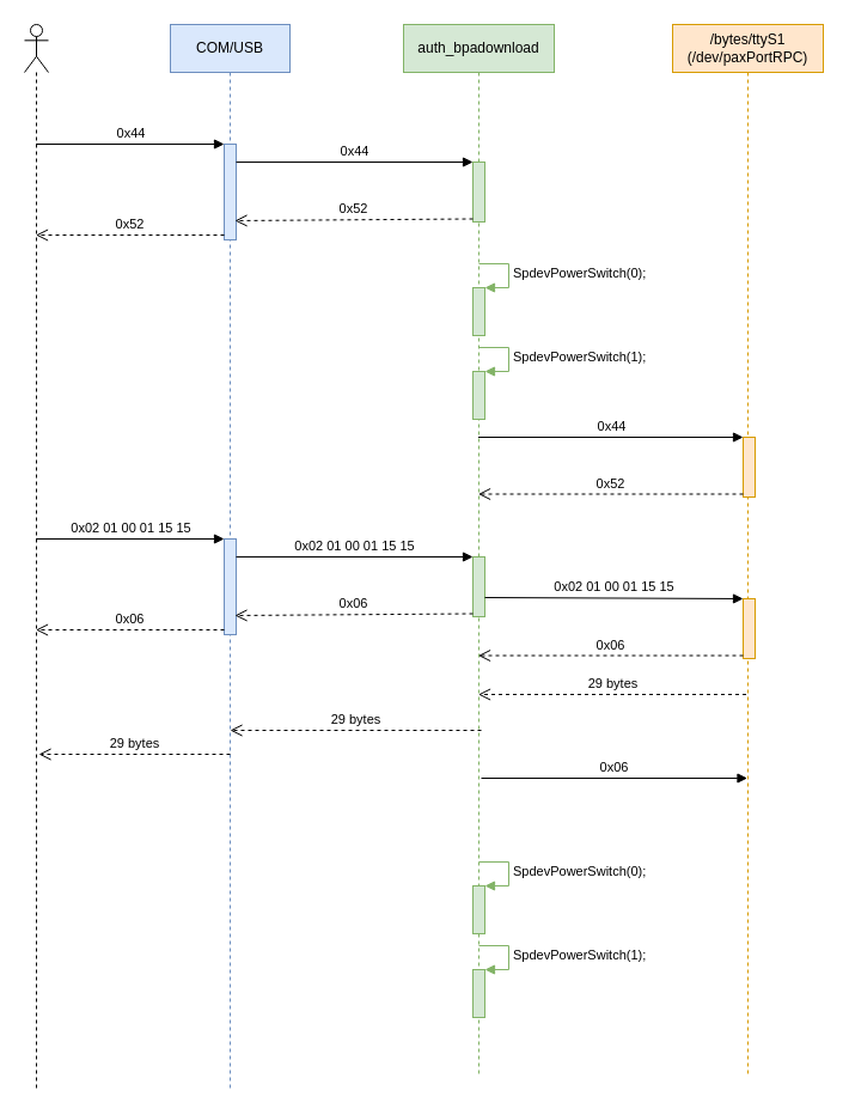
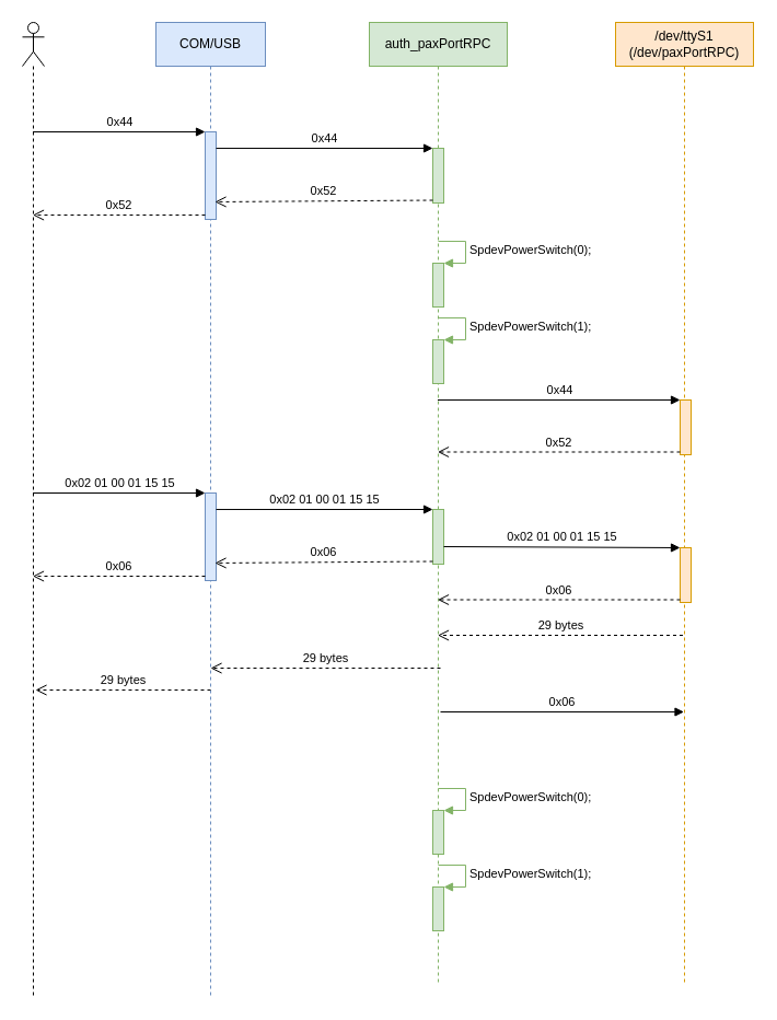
  <mxCell id="0" />
  <mxCell id="1" parent="0" />
  <mxCell id="2" value="" style="shape=umlLifeline;participant=umlActor;perimeter=lifelinePerimeter;whiteSpace=wrap;html=1;container=1;collapsible=0;recursiveResize=0;verticalAlign=top;spacingTop=36;outlineConnect=0;" parent="1" vertex="1"><mxGeometry x="20" y="20" width="20" height="890" as="geometry" /></mxCell>
  <mxCell id="3" value="COM/USB" style="shape=umlLifeline;perimeter=lifelinePerimeter;whiteSpace=wrap;html=1;container=1;collapsible=0;recursiveResize=0;outlineConnect=0;fillColor=#dae8fc;strokeColor=#6c8ebf;" parent="1" vertex="1"><mxGeometry x="142" y="20" width="100" height="890" as="geometry" /></mxCell>
  <mxCell id="4" value="" style="html=1;points=[];perimeter=orthogonalPerimeter;fillColor=#dae8fc;strokeColor=#6c8ebf;" parent="3" vertex="1"><mxGeometry x="45" y="100" width="10" height="80" as="geometry" /></mxCell>
- <mxCell id="5" value="auth_bpadownload" style="shape=umlLifeline;perimeter=lifelinePerimeter;whiteSpace=wrap;html=1;container=1;collapsible=0;recursiveResize=0;outlineConnect=0;fillColor=#d5e8d4;strokeColor=#82b366;" parent="1" vertex="1"><mxGeometry x="337" y="20" width="126" height="880" as="geometry" /></mxCell>
+ <mxCell id="5" value="auth_paxPortRPC" style="shape=umlLifeline;perimeter=lifelinePerimeter;whiteSpace=wrap;html=1;container=1;collapsible=0;recursiveResize=0;outlineConnect=0;fillColor=#d5e8d4;strokeColor=#82b366;" parent="1" vertex="1"><mxGeometry x="337" y="20" width="126" height="880" as="geometry" /></mxCell>
  <mxCell id="6" value="" style="html=1;points=[];perimeter=orthogonalPerimeter;fillColor=#d5e8d4;strokeColor=#82b366;" parent="5" vertex="1"><mxGeometry x="58" y="115" width="10" height="50" as="geometry" /></mxCell>
  <mxCell id="7" value="" style="html=1;points=[];perimeter=orthogonalPerimeter;fillColor=#d5e8d4;strokeColor=#82b366;" parent="5" vertex="1"><mxGeometry x="58" y="220" width="10" height="40" as="geometry" /></mxCell>
  <mxCell id="8" value="SpdevPowerSwitch(0);" style="edgeStyle=orthogonalEdgeStyle;html=1;align=left;spacingLeft=2;endArrow=block;rounded=0;entryX=1;entryY=0;fillColor=#d5e8d4;strokeColor=#82b366;" parent="5" target="7" edge="1"><mxGeometry relative="1" as="geometry"><mxPoint x="63" y="200" as="sourcePoint" /><Array as="points"><mxPoint x="88" y="200" /></Array></mxGeometry></mxCell>
  <mxCell id="9" value="" style="html=1;points=[];perimeter=orthogonalPerimeter;fillColor=#d5e8d4;strokeColor=#82b366;" parent="5" vertex="1"><mxGeometry x="58" y="290" width="10" height="40" as="geometry" /></mxCell>
  <mxCell id="10" value="SpdevPowerSwitch(1);" style="edgeStyle=orthogonalEdgeStyle;html=1;align=left;spacingLeft=2;endArrow=block;rounded=0;entryX=1;entryY=0;fillColor=#d5e8d4;strokeColor=#82b366;" parent="5" target="9" edge="1"><mxGeometry relative="1" as="geometry"><mxPoint x="63" y="270" as="sourcePoint" /><Array as="points"><mxPoint x="88" y="270" /></Array></mxGeometry></mxCell>
  <mxCell id="11" value="" style="html=1;points=[];perimeter=orthogonalPerimeter;fillColor=#dae8fc;strokeColor=#6c8ebf;" parent="5" vertex="1"><mxGeometry x="-150" y="430" width="10" height="80" as="geometry" /></mxCell>
  <mxCell id="12" value="" style="html=1;points=[];perimeter=orthogonalPerimeter;fillColor=#d5e8d4;strokeColor=#82b366;" parent="5" vertex="1"><mxGeometry x="58" y="445" width="10" height="50" as="geometry" /></mxCell>
  <mxCell id="13" value="0x02 01 00 01 15 15" style="html=1;verticalAlign=bottom;endArrow=block;entryX=0;entryY=0;exitX=1;exitY=0.188;exitDx=0;exitDy=0;exitPerimeter=0;" parent="5" source="11" target="12" edge="1"><mxGeometry relative="1" as="geometry"><mxPoint x="-34" y="445" as="sourcePoint" /></mxGeometry></mxCell>
  <mxCell id="14" value="0x06" style="html=1;verticalAlign=bottom;endArrow=open;dashed=1;endSize=8;exitX=0;exitY=0.95;entryX=0.9;entryY=0.8;entryDx=0;entryDy=0;entryPerimeter=0;" parent="5" source="12" target="11" edge="1"><mxGeometry relative="1" as="geometry"><mxPoint x="-30" y="494.04" as="targetPoint" /></mxGeometry></mxCell>
  <mxCell id="15" value="" style="html=1;points=[];perimeter=orthogonalPerimeter;fillColor=#d5e8d4;strokeColor=#82b366;" parent="5" vertex="1"><mxGeometry x="58" y="720" width="10" height="40" as="geometry" /></mxCell>
  <mxCell id="16" value="SpdevPowerSwitch(0);" style="edgeStyle=orthogonalEdgeStyle;html=1;align=left;spacingLeft=2;endArrow=block;rounded=0;entryX=1;entryY=0;fillColor=#d5e8d4;strokeColor=#82b366;" parent="5" target="15" edge="1"><mxGeometry relative="1" as="geometry"><mxPoint x="63" y="700" as="sourcePoint" /><Array as="points"><mxPoint x="88" y="700" /></Array></mxGeometry></mxCell>
  <mxCell id="17" value="" style="html=1;points=[];perimeter=orthogonalPerimeter;fillColor=#d5e8d4;strokeColor=#82b366;" parent="5" vertex="1"><mxGeometry x="58" y="790" width="10" height="40" as="geometry" /></mxCell>
  <mxCell id="18" value="SpdevPowerSwitch(1);" style="edgeStyle=orthogonalEdgeStyle;html=1;align=left;spacingLeft=2;endArrow=block;rounded=0;entryX=1;entryY=0;fillColor=#d5e8d4;strokeColor=#82b366;" parent="5" target="17" edge="1"><mxGeometry relative="1" as="geometry"><mxPoint x="63" y="770" as="sourcePoint" /><Array as="points"><mxPoint x="88" y="770" /></Array></mxGeometry></mxCell>
- <mxCell id="19" value="/bytes/ttyS1&lt;br&gt;(/dev/paxPortRPC)" style="shape=umlLifeline;perimeter=lifelinePerimeter;whiteSpace=wrap;html=1;container=1;collapsible=0;recursiveResize=0;outlineConnect=0;fillColor=#ffe6cc;strokeColor=#d79b00;" parent="1" vertex="1"><mxGeometry x="562" y="20" width="126" height="880" as="geometry" /></mxCell>
+ <mxCell id="19" value="/dev/ttyS1&lt;br&gt;(/dev/paxPortRPC)" style="shape=umlLifeline;perimeter=lifelinePerimeter;whiteSpace=wrap;html=1;container=1;collapsible=0;recursiveResize=0;outlineConnect=0;fillColor=#ffe6cc;strokeColor=#d79b00;" parent="1" vertex="1"><mxGeometry x="562" y="20" width="126" height="880" as="geometry" /></mxCell>
  <mxCell id="20" value="" style="html=1;points=[];perimeter=orthogonalPerimeter;fillColor=#ffe6cc;strokeColor=#d79b00;" parent="19" vertex="1"><mxGeometry x="59" y="345" width="10" height="50" as="geometry" /></mxCell>
  <mxCell id="21" value="" style="html=1;points=[];perimeter=orthogonalPerimeter;fillColor=#ffe6cc;strokeColor=#d79b00;" parent="19" vertex="1"><mxGeometry x="59" y="480" width="10" height="50" as="geometry" /></mxCell>
  <mxCell id="22" value="0x44" style="html=1;verticalAlign=bottom;endArrow=block;entryX=0;entryY=0;" parent="1" source="2" target="4" edge="1"><mxGeometry relative="1" as="geometry"><mxPoint x="115" y="120" as="sourcePoint" /></mxGeometry></mxCell>
  <mxCell id="23" value="0x52" style="html=1;verticalAlign=bottom;endArrow=open;dashed=1;endSize=8;exitX=0;exitY=0.95;" parent="1" source="4" target="2" edge="1"><mxGeometry relative="1" as="geometry"><mxPoint x="115" y="196" as="targetPoint" /></mxGeometry></mxCell>
  <mxCell id="24" value="0x44" style="html=1;verticalAlign=bottom;endArrow=block;entryX=0;entryY=0;exitX=1;exitY=0.188;exitDx=0;exitDy=0;exitPerimeter=0;" parent="1" source="4" target="6" edge="1"><mxGeometry relative="1" as="geometry"><mxPoint x="303" y="135" as="sourcePoint" /></mxGeometry></mxCell>
  <mxCell id="25" value="0x52" style="html=1;verticalAlign=bottom;endArrow=open;dashed=1;endSize=8;exitX=0;exitY=0.95;entryX=0.9;entryY=0.8;entryDx=0;entryDy=0;entryPerimeter=0;" parent="1" source="6" target="4" edge="1"><mxGeometry relative="1" as="geometry"><mxPoint x="307" y="184.04" as="targetPoint" /></mxGeometry></mxCell>
  <mxCell id="26" value="0x44" style="html=1;verticalAlign=bottom;endArrow=block;entryX=0;entryY=0;" parent="1" source="5" target="20" edge="1"><mxGeometry relative="1" as="geometry"><mxPoint x="423" y="365.04" as="sourcePoint" /></mxGeometry></mxCell>
  <mxCell id="27" value="0x52" style="html=1;verticalAlign=bottom;endArrow=open;dashed=1;endSize=8;exitX=0;exitY=0.95;" parent="1" source="20" target="5" edge="1"><mxGeometry relative="1" as="geometry"><mxPoint x="422" y="414" as="targetPoint" /></mxGeometry></mxCell>
  <mxCell id="28" value="0x02 01 00 01 15 15" style="html=1;verticalAlign=bottom;endArrow=block;entryX=0;entryY=0;" parent="1" source="2" target="11" edge="1"><mxGeometry relative="1" as="geometry"><mxPoint x="51.324" y="450" as="sourcePoint" /></mxGeometry></mxCell>
  <mxCell id="29" value="0x06" style="html=1;verticalAlign=bottom;endArrow=open;dashed=1;endSize=8;exitX=0;exitY=0.95;" parent="1" source="11" target="2" edge="1"><mxGeometry relative="1" as="geometry"><mxPoint x="51.324" y="526" as="targetPoint" /></mxGeometry></mxCell>
  <mxCell id="30" value="0x02 01 00 01 15 15" style="html=1;verticalAlign=bottom;endArrow=block;entryX=0;entryY=0;exitX=1;exitY=0.68;exitDx=0;exitDy=0;exitPerimeter=0;" parent="1" source="12" target="21" edge="1"><mxGeometry relative="1" as="geometry"><mxPoint x="423" y="500.04" as="sourcePoint" /></mxGeometry></mxCell>
  <mxCell id="31" value="0x06" style="html=1;verticalAlign=bottom;endArrow=open;dashed=1;endSize=8;exitX=0;exitY=0.95;" parent="1" source="21" target="5" edge="1"><mxGeometry relative="1" as="geometry"><mxPoint x="422" y="549" as="targetPoint" /></mxGeometry></mxCell>
  <mxCell id="32" value="29 bytes" style="html=1;verticalAlign=bottom;endArrow=open;dashed=1;endSize=8;exitX=0;exitY=0.95;" parent="1" target="5" edge="1"><mxGeometry relative="1" as="geometry"><mxPoint x="402" y="580" as="targetPoint" /><mxPoint x="623.5" y="580" as="sourcePoint" /></mxGeometry></mxCell>
  <mxCell id="33" value="29 bytes" style="html=1;verticalAlign=bottom;endArrow=open;dashed=1;endSize=8;" parent="1" edge="1"><mxGeometry relative="1" as="geometry"><mxPoint x="192" y="610" as="targetPoint" /><mxPoint x="402" y="610" as="sourcePoint" /></mxGeometry></mxCell>
  <mxCell id="34" value="29 bytes" style="html=1;verticalAlign=bottom;endArrow=open;dashed=1;endSize=8;" parent="1" edge="1"><mxGeometry relative="1" as="geometry"><mxPoint x="32" y="630" as="targetPoint" /><mxPoint x="192" y="630" as="sourcePoint" /></mxGeometry></mxCell>
  <mxCell id="35" value="0x06" style="html=1;verticalAlign=bottom;endArrow=block;exitX=1;exitY=0.68;exitDx=0;exitDy=0;exitPerimeter=0;" parent="1" target="19" edge="1"><mxGeometry relative="1" as="geometry"><mxPoint x="402" y="650" as="sourcePoint" /><mxPoint x="618" y="651" as="targetPoint" /></mxGeometry></mxCell>
